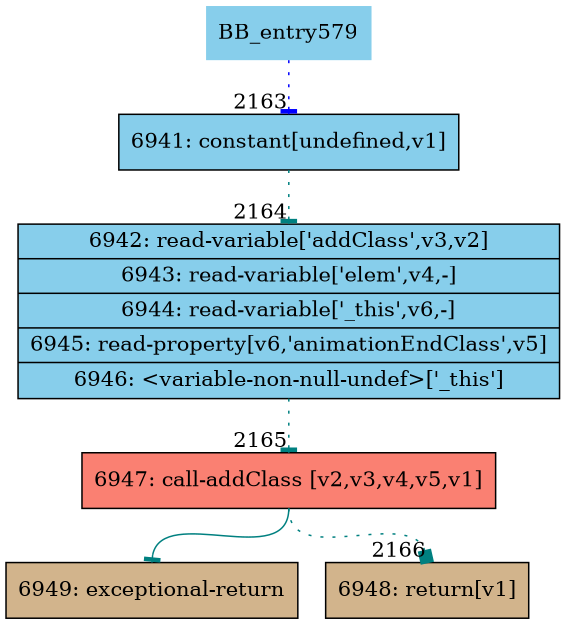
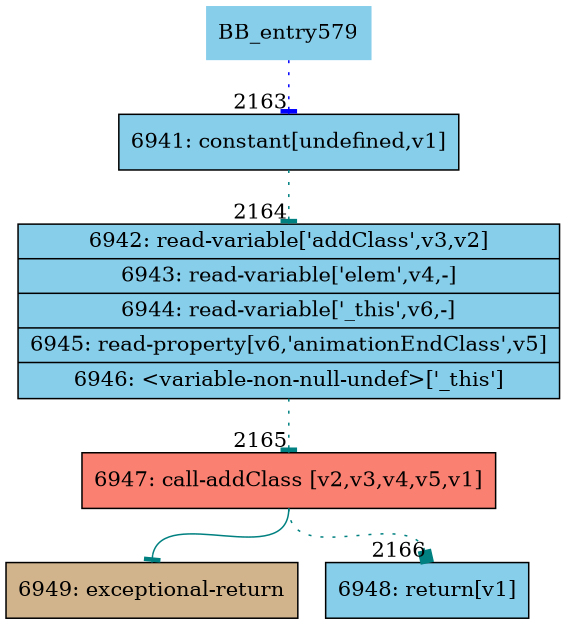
  digraph {
    fontname="DejaVu Serif"
    rankdir=TD
    node [fillcolor=skyblue fontname="DejaVu Serif" shape=record style=filled]
    edge [arrowhead=tee color=teal fontname="DejaVu Serif" headport=n style=dotted tailport=s]
    n1 [label=BB_entry579 shape=none]
    n2 [label="{6941: constant[undefined,v1]}"]
    n3 [label="{6942: read-variable['addClass',v3,v2]|6943: read-variable['elem',v4,-]|6944: read-variable['_this',v6,-]|6945: read-property[v6,'animationEndClass',v5]|6946: \<variable-non-null-undef\>['_this']}"]
    n4 [fillcolor=salmon label="{6947: call-addClass [v2,v3,v4,v5,v1]}"]
    n5 [fillcolor=tan label="{6949: exceptional-return}"]
-   n6 [fillcolor=tan label="{6948: return[v1]}"]
+   n6 [label="{6948: return[v1]}"]
    n1 -> n2 [color=blue headlabel="    2163"]
    n2 -> n3 [headlabel="      2164"]
    n3 -> n4 [headlabel="      2165"]
    n4 -> n5 [style=solid]
    n4 -> n6 [arrowhead=box headlabel="      2166"]
  }
